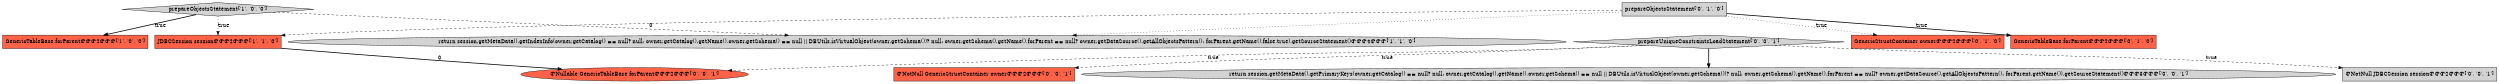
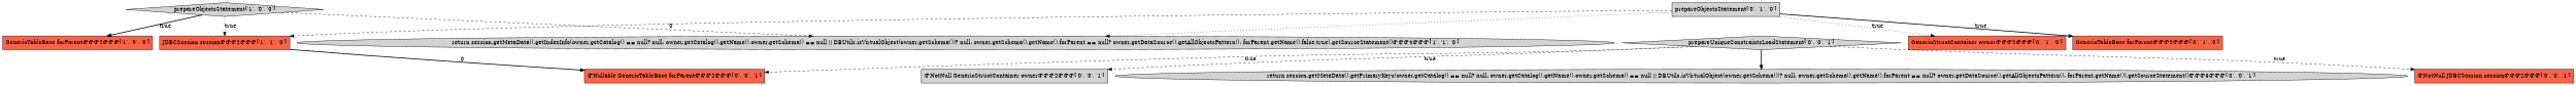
  digraph {
    node [fillcolor=tomato shape=box style=filled]
    edge [style=dashed]
    n1 [fillcolor=lightgray label="return session.getMetaData().getIndexInfo(owner.getCatalog() == null? null: owner.getCatalog().getName(),owner.getSchema() == null || DBUtils.isVirtualObject(owner.getSchema())? null: owner.getSchema().getName(),forParent == null? owner.getDataSource().getAllObjectsPattern(): forParent.getName(),false,true).getSourceStatement()@@@4@@@['1', '1', '0']" shape=ellipse]
    n2 [fillcolor=lightgray label="prepareObjectsStatement['1', '0', '0']" shape=diamond]
    n3 [label="JDBCSession session@@@2@@@['1', '1', '0']"]
    n4 [label="GenericTableBase forParent@@@2@@@['1', '0', '0']"]
-   n5 [label="@Nullable GenericTableBase forParent@@@2@@@['0', '0', '1']" shape=ellipse]
+   n5 [label="@Nullable GenericTableBase forParent@@@2@@@['0', '0', '1']"]
    n6 [fillcolor=lightgray label="prepareObjectsStatement['0', '1', '0']"]
    n7 [label="GenericTableBase forParent@@@2@@@['0', '1', '0']"]
    n8 [label="GenericStructContainer owner@@@2@@@['0', '1', '0']"]
-   n9 [label="@NotNull GenericStructContainer owner@@@2@@@['0', '0', '1']"]
+   n9 [fillcolor=lightgray label="@NotNull GenericStructContainer owner@@@2@@@['0', '0', '1']"]
    n10 [fillcolor=lightgray label="prepareUniqueConstraintsLoadStatement['0', '0', '1']" shape=diamond]
    n11 [fillcolor=lightgray label="return session.getMetaData().getPrimaryKeys(owner.getCatalog() == null? null: owner.getCatalog().getName(),owner.getSchema() == null || DBUtils.isVirtualObject(owner.getSchema())? null: owner.getSchema().getName(),forParent == null? owner.getDataSource().getAllObjectsPattern(): forParent.getName()).getSourceStatement()@@@3@@@['0', '0', '1']" shape=ellipse]
-   n12 [fillcolor=lightgray label="@NotNull JDBCSession session@@@2@@@['0', '0', '1']"]
+   n12 [label="@NotNull JDBCSession session@@@2@@@['0', '0', '1']"]
    n2 -> n1
    n2 -> n3 [label=true style=dotted]
    n2 -> n4 [label=true style=bold]
    n3 -> n5 [label=0 style=bold]
    n6 -> n1 [style=dotted]
    n6 -> n3 [label=0]
    n6 -> n7 [label=true style=bold]
    n6 -> n8 [label=true style=dotted]
    n10 -> n5 [label=true]
    n10 -> n9 [label=true]
    n10 -> n11 [style=bold]
    n10 -> n12 [label=true]
  }
